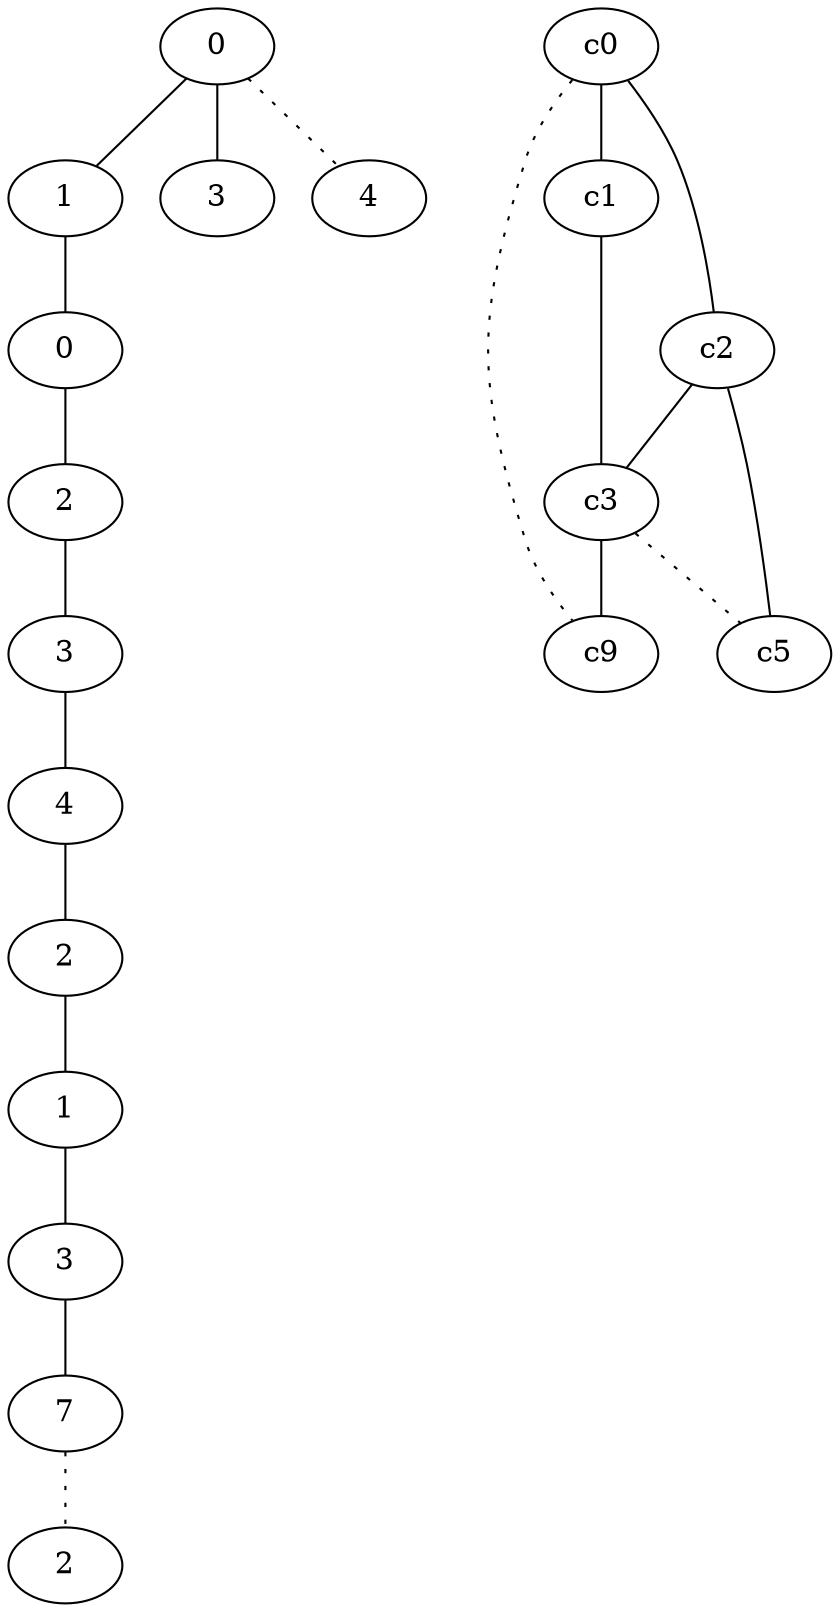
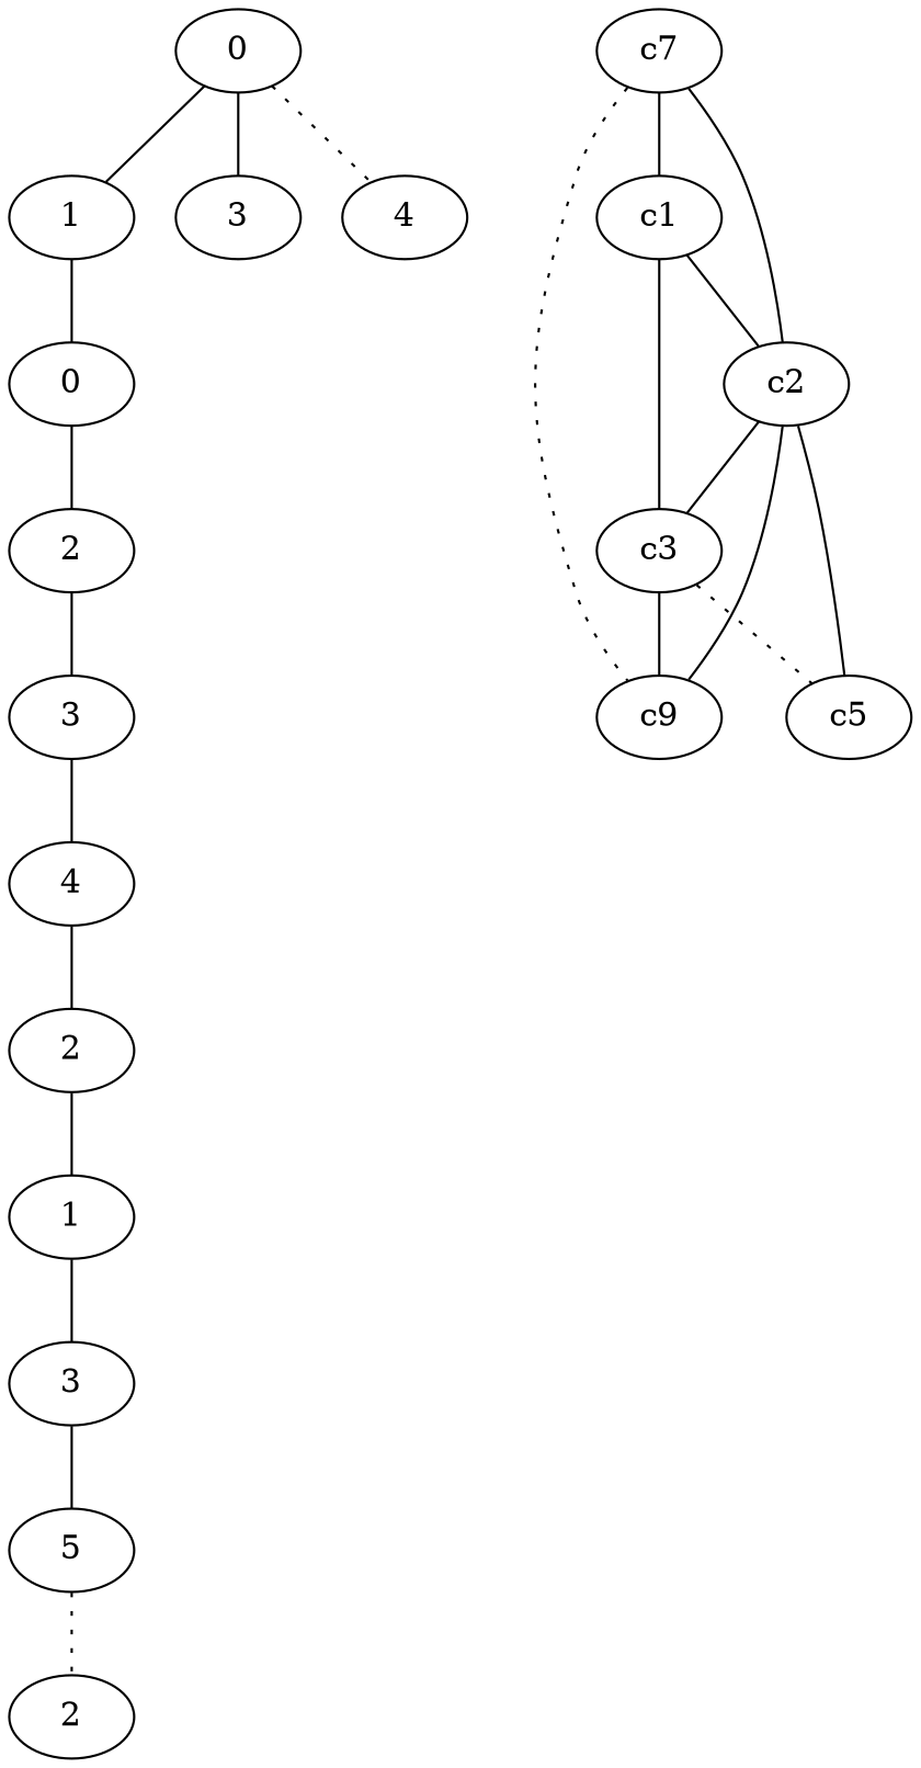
  graph {
    n1 [label=0]
    n2 [label=1]
    n3 [label=3]
    n4 [label=4]
    n5 [label=0]
    n6 [label=2]
    n7 [label=3]
    n8 [label=4]
    n9 [label=2]
    n10 [label=1]
    n11 [label=3]
-   n12 [label=7]
+   n12 [label=5]
    n13 [label=2]
-   c0
+   c0 [label=c7]
    c1
    c2
    n17 [label=c9]
    c3
    c5
    n1 -- n2
    n1 -- n3
    n1 -- n4 [style=dotted]
    n2 -- n5
    n5 -- n6
    n6 -- n7
    n7 -- n8
    n8 -- n9
    n9 -- n10
    n10 -- n11
    n11 -- n12
    n12 -- n13 [style=dotted]
    c0 -- c1
    c0 -- c2
    c0 -- n17 [style=dotted]
+   c1 -- c2
    c1 -- c3
+   c2 -- n17
    c2 -- c3
    c2 -- c5 [style=solid]
    c3 -- n17
    c3 -- c5 [style=dotted]
  }
